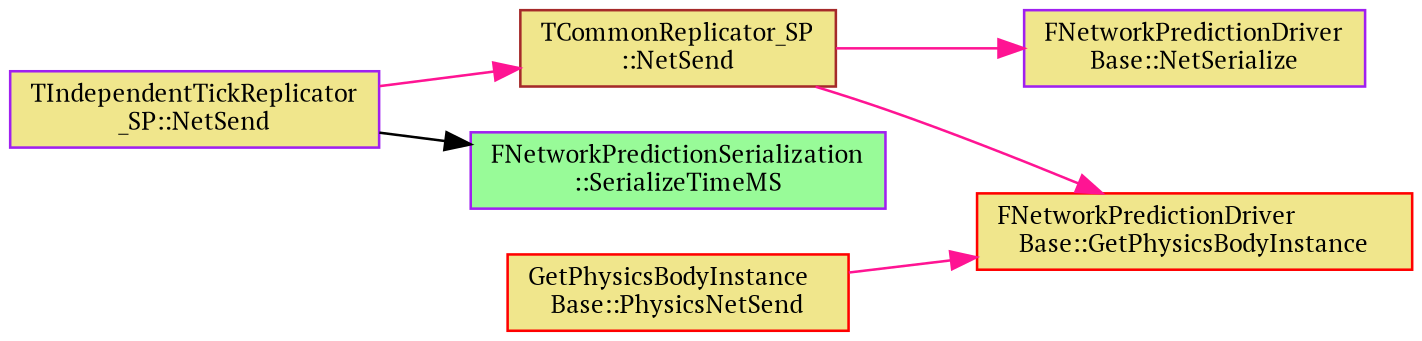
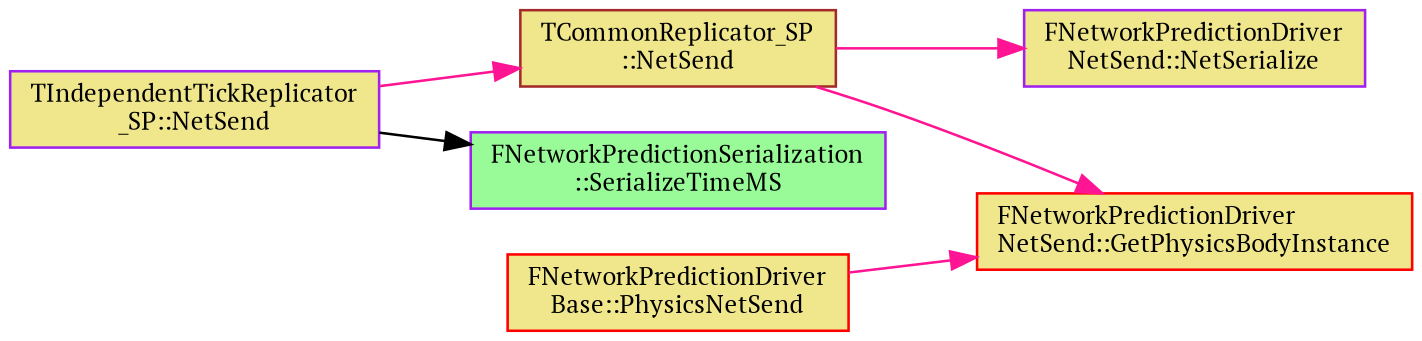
  digraph {
    fontname="PT Serif"
    rankdir=LR
    node [color=purple fillcolor=khaki fontname="PT Serif" fontsize=10 shape=box style=filled]
    edge [color=deeppink fontname="PT Serif" fontsize=10 labelfontname=Helvetica labelfontsize=10 style=solid]
    n1 [fontcolor=black height=0.2 label="TIndependentTickReplicator\l_SP::NetSend" width=0.4]
    n2 [color=brown height=0.2 label="TCommonReplicator_SP\l::NetSend" width=0.4]
    n3 [fillcolor=palegreen height=0.2 label="FNetworkPredictionSerialization\l::SerializeTimeMS" width=0.4]
-   n4 [height=0.2 label="FNetworkPredictionDriver\lBase::NetSerialize" width=0.4]
-   n5 [color=red height=0.2 label="FNetworkPredictionDriver\lBase::GetPhysicsBodyInstance" width=0.4]
-   n6 [color=red height=0.2 label="GetPhysicsBodyInstance\lBase::PhysicsNetSend" width=0.4]
+   n4 [height=0.2 label="FNetworkPredictionDriver\lNetSend::NetSerialize" width=0.4]
+   n5 [color=red height=0.2 label="FNetworkPredictionDriver\lNetSend::GetPhysicsBodyInstance" width=0.4]
+   n6 [color=red height=0.2 label="FNetworkPredictionDriver\lBase::PhysicsNetSend" width=0.4]
    n1 -> n2
    n1 -> n3 [color=black]
    n2 -> n4
    n2 -> n5
    n6 -> n5
  }
